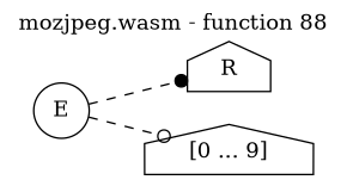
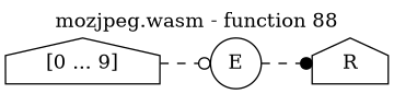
  digraph {
    label="mozjpeg.wasm - function 88"
    labelfontcolor=black
    labelfontname=Helvetica
    labelfontsize=16
    labelloc=t
    rankdir=LR
    node [shape=house]
    edge [style=dashed]
    E [shape=circle]
    R
    n3 [color=black label="[0 ... 9]" style=solid]
    E -> R [arrowhead=dot]
-   E -> n3 [arrowhead=odot]
+   n3 -> E [arrowhead=odot]
  }
